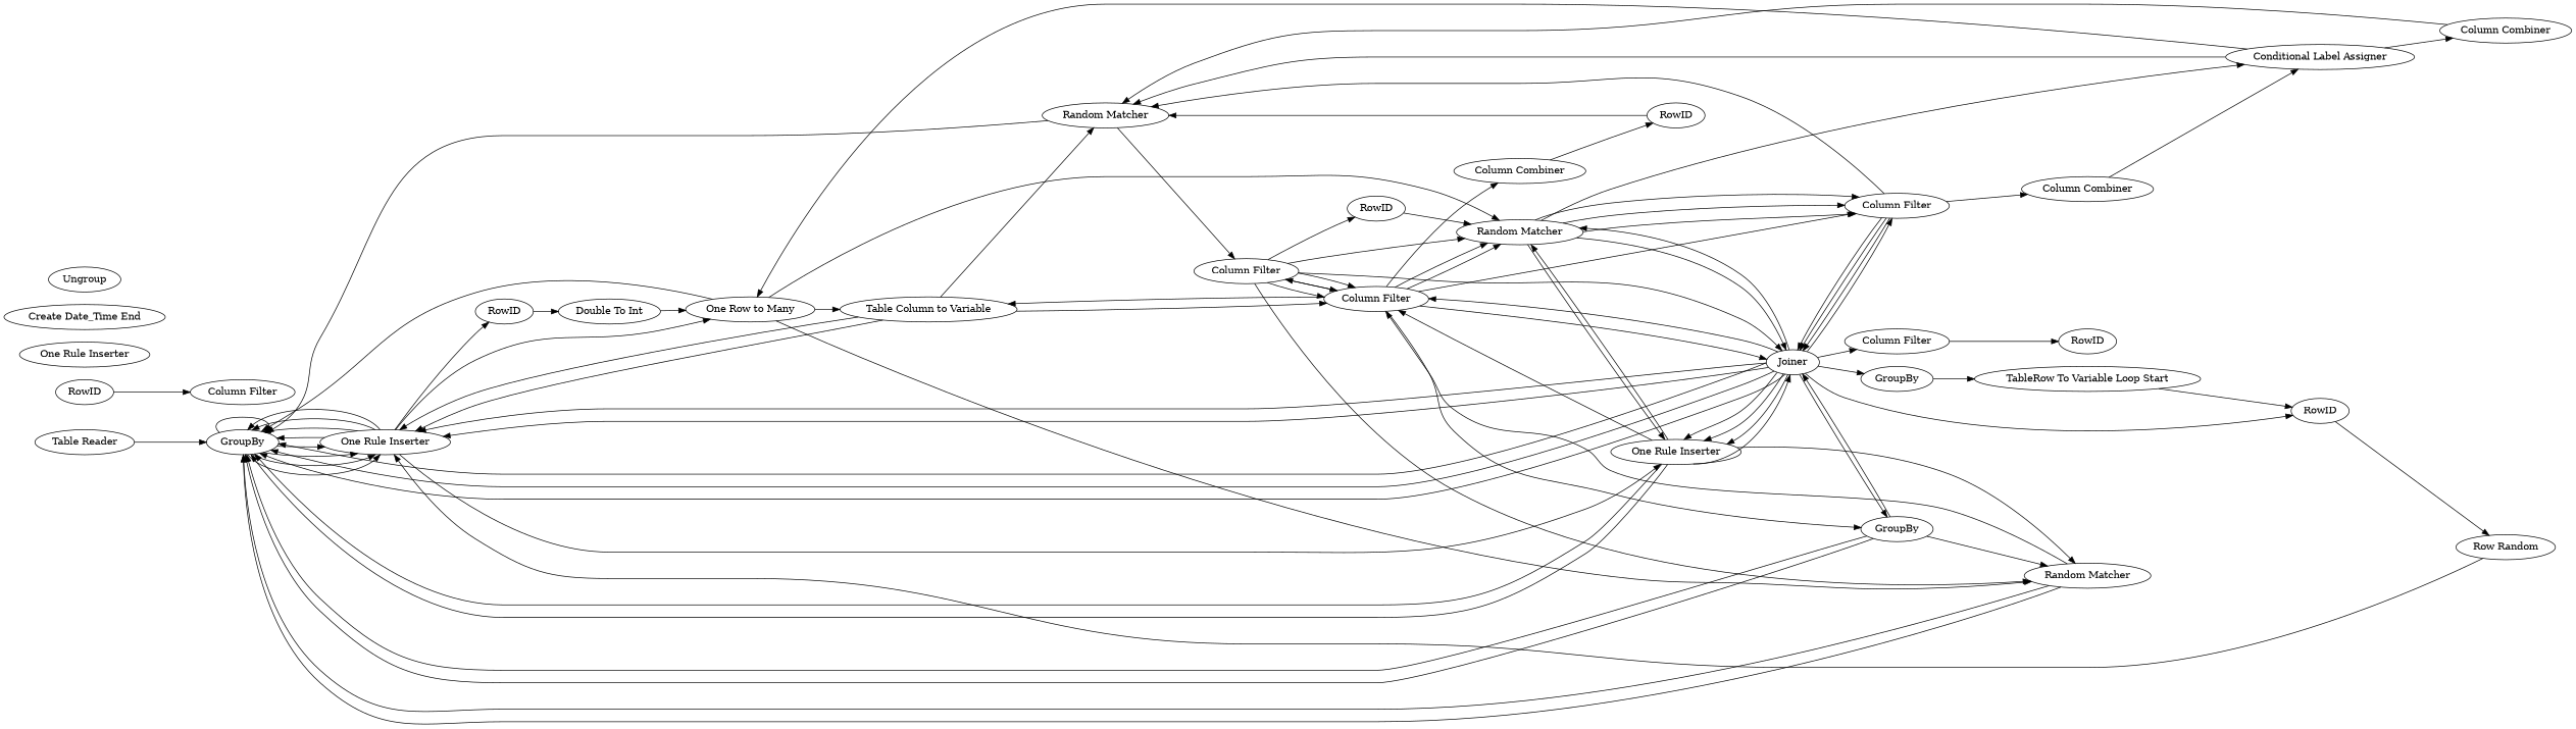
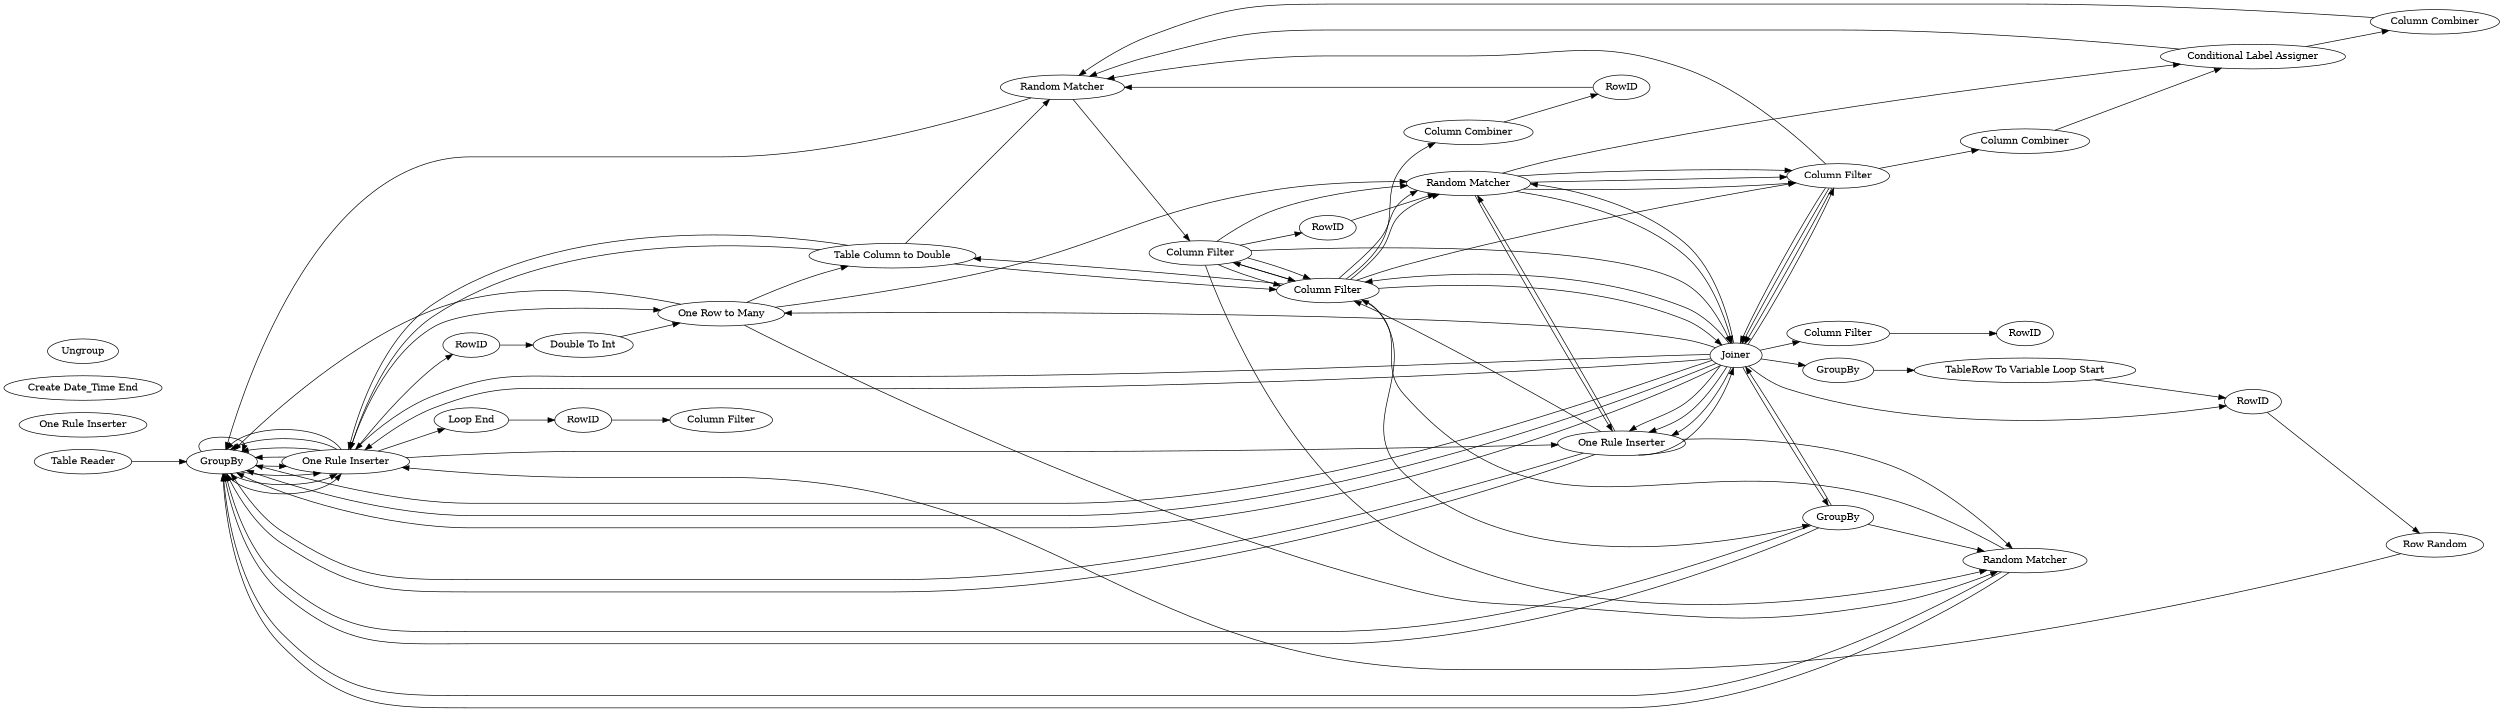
  digraph {
    rankdir=LR
    n1 [label=GroupBy]
    n2 [label="One Rule Inserter"]
    n3 [label="One Rule Inserter"]
    n4 [label="One Row to Many"]
+   n5 [label="Loop End"]
    n6 [label=RowID]
    n7 [label="Column Filter"]
    n8 [label="Random Matcher"]
    n9 [label=Joiner]
    n10 [label="Random Matcher"]
-   n11 [label="Table Column to Variable"]
+   n11 [label="Table Column to Double"]
    n12 [label=RowID]
    n13 [label="Double To Int"]
    n14 [label="One Rule Inserter"]
    n15 [label="Column Filter"]
    n16 [label=GroupBy]
    n17 [label="Column Filter"]
    n18 [label="Column Combiner"]
    n19 [label="Conditional Label Assigner"]
    n20 [label=GroupBy]
    n21 [label=RowID]
    n22 [label="Column Filter"]
    n23 [label="Random Matcher"]
    n24 [label="Column Combiner"]
    n25 [label=RowID]
    n26 [label=RowID]
    n27 [label="Column Combiner"]
    n28 [label="TableRow To Variable Loop Start"]
    n29 [label="Row Random"]
    n30 [label=RowID]
    n31 [label="Create Date_Time End"]
    n32 [label=Ungroup]
    n33 [label="Column Filter"]
    n34 [label="Table Reader"]
    n1 -> n1
    n1 -> n2
    n1 -> n2
    n1 -> n2
    n1 -> n2
    n2 -> n1
    n2 -> n1
    n2 -> n1
    n2 -> n1
    n2 -> n3
    n2 -> n4
+   n2 -> n5
    n2 -> n6
    n3 -> n1
    n3 -> n1
    n3 -> n7
    n3 -> n8
    n3 -> n9
    n3 -> n10
    n4 -> n1
    n4 -> n8
    n4 -> n10
    n4 -> n11
+   n5 -> n12
    n6 -> n13
    n7 -> n8
    n7 -> n8
    n7 -> n9
    n7 -> n11
    n7 -> n15
    n7 -> n16
    n7 -> n17
    n7 -> n18
    n8 -> n3
    n8 -> n9
    n8 -> n15
    n8 -> n15
    n8 -> n15
    n8 -> n19
    n9 -> n1
    n9 -> n1
    n9 -> n1
    n9 -> n2
    n9 -> n2
    n9 -> n3
    n9 -> n3
    n9 -> n3
-   n19 -> n4
+   n9 -> n4
    n9 -> n7
    n9 -> n8
    n9 -> n15
    n9 -> n16
    n9 -> n20
    n9 -> n21
    n9 -> n22
    n10 -> n1
    n10 -> n1
    n10 -> n7
    n11 -> n2
    n11 -> n2
    n11 -> n7
    n11 -> n23
    n12 -> n33
    n13 -> n4
    n15 -> n9
    n15 -> n9
    n15 -> n9
    n15 -> n23
    n15 -> n24
    n16 -> n1
    n16 -> n1
    n16 -> n9
    n16 -> n10
    n17 -> n7
    n17 -> n7
    n17 -> n7
    n17 -> n8
    n17 -> n9
    n17 -> n10
    n17 -> n25
    n18 -> n26
    n19 -> n23
    n19 -> n27
    n20 -> n28
    n21 -> n29
    n22 -> n30
    n23 -> n1
    n23 -> n17
    n24 -> n19
    n25 -> n8
    n26 -> n23
    n27 -> n23
    n28 -> n21
    n29 -> n2
    n34 -> n1
  }
